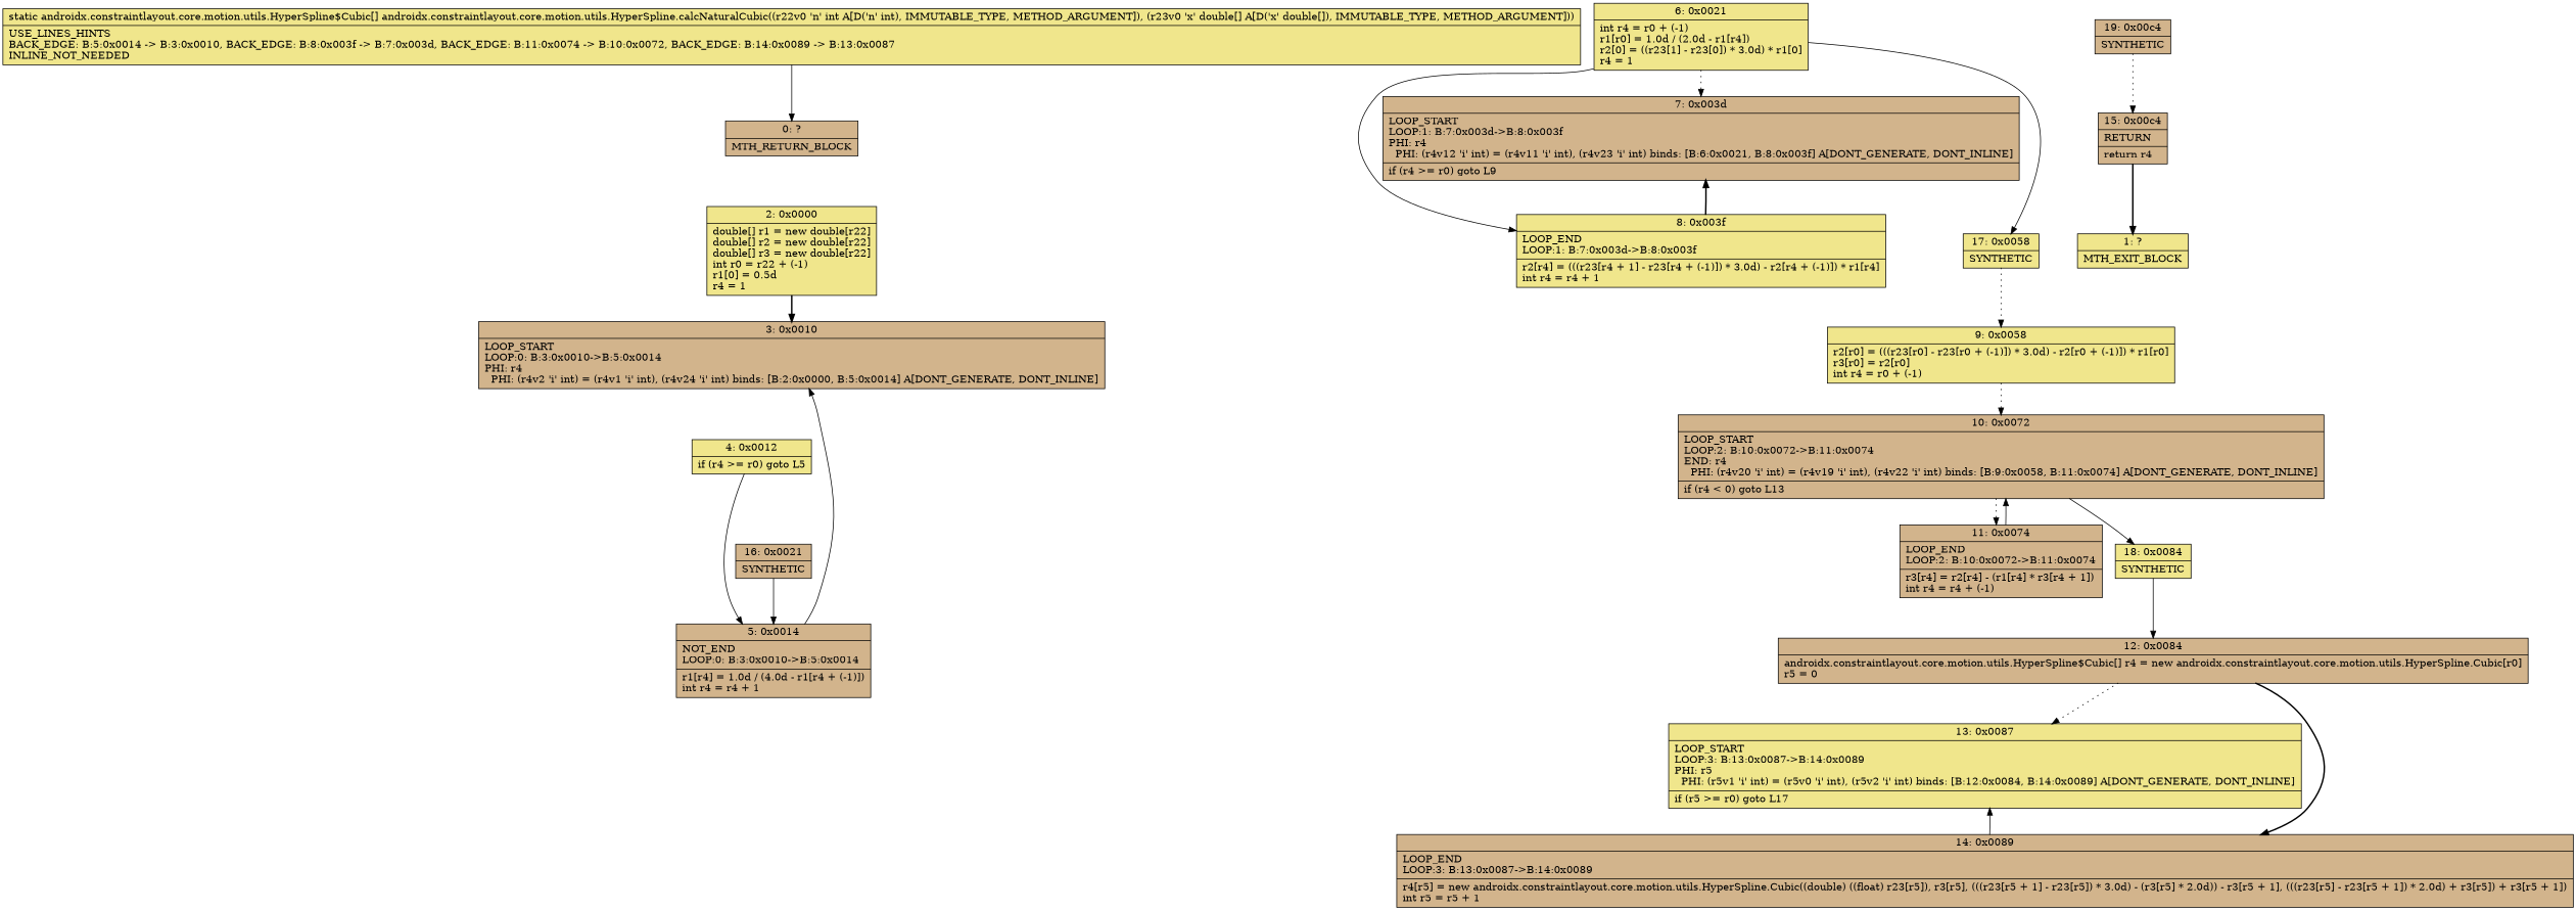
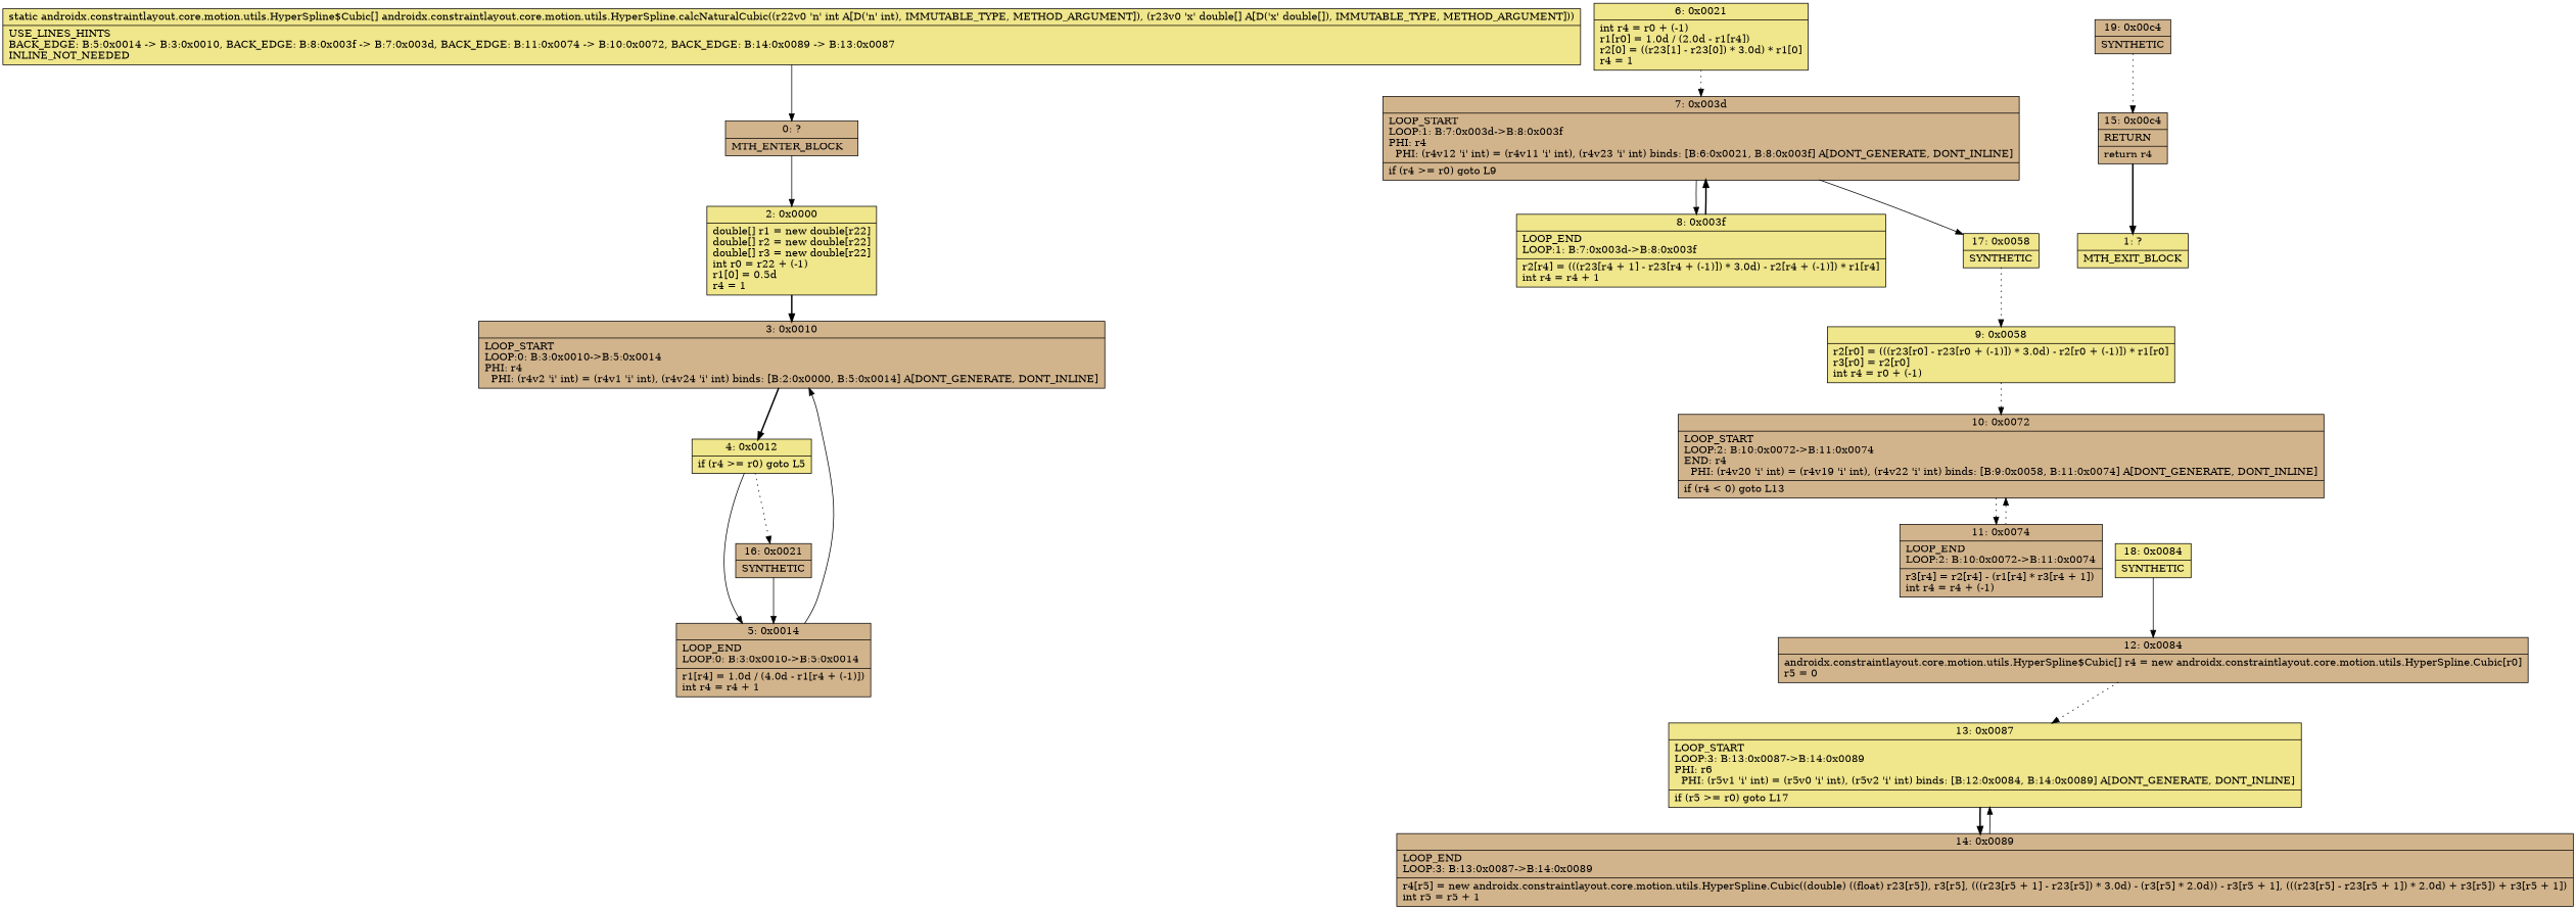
  digraph {
    node [fillcolor=tan shape=record style=filled]
    edge [style=solid]
-   n1 [label="{0\:\ ?|MTH_RETURN_BLOCK\l}"]
+   n1 [label="{0\:\ ?|MTH_ENTER_BLOCK\l}"]
    n2 [fillcolor=khaki label="{2\:\ 0x0000|double[] r1 = new double[r22]\ldouble[] r2 = new double[r22]\ldouble[] r3 = new double[r22]\lint r0 = r22 + (\-1)\lr1[0] = 0.5d\lr4 = 1\l}"]
    n3 [label="{3\:\ 0x0010|LOOP_START\lLOOP:0: B:3:0x0010\-\>B:5:0x0014\lPHI: r4 \l  PHI: (r4v2 'i' int) = (r4v1 'i' int), (r4v24 'i' int) binds: [B:2:0x0000, B:5:0x0014] A[DONT_GENERATE, DONT_INLINE]\l}"]
    n4 [fillcolor=khaki label="{4\:\ 0x0012|if (r4 \>= r0) goto L5\l}"]
-   n5 [label="{5\:\ 0x0014|NOT_END\lLOOP:0: B:3:0x0010\-\>B:5:0x0014\l|r1[r4] = 1.0d \/ (4.0d \- r1[r4 + (\-1)])\lint r4 = r4 + 1\l}"]
+   n5 [label="{5\:\ 0x0014|LOOP_END\lLOOP:0: B:3:0x0010\-\>B:5:0x0014\l|r1[r4] = 1.0d \/ (4.0d \- r1[r4 + (\-1)])\lint r4 = r4 + 1\l}"]
    n6 [label="{16\:\ 0x0021|SYNTHETIC\l}"]
    n7 [fillcolor=khaki label="{6\:\ 0x0021|int r4 = r0 + (\-1)\lr1[r0] = 1.0d \/ (2.0d \- r1[r4])\lr2[0] = ((r23[1] \- r23[0]) * 3.0d) * r1[0]\lr4 = 1\l}"]
    n8 [label="{7\:\ 0x003d|LOOP_START\lLOOP:1: B:7:0x003d\-\>B:8:0x003f\lPHI: r4 \l  PHI: (r4v12 'i' int) = (r4v11 'i' int), (r4v23 'i' int) binds: [B:6:0x0021, B:8:0x003f] A[DONT_GENERATE, DONT_INLINE]\l|if (r4 \>= r0) goto L9\l}"]
    n9 [fillcolor=khaki label="{8\:\ 0x003f|LOOP_END\lLOOP:1: B:7:0x003d\-\>B:8:0x003f\l|r2[r4] = (((r23[r4 + 1] \- r23[r4 + (\-1)]) * 3.0d) \- r2[r4 + (\-1)]) * r1[r4]\lint r4 = r4 + 1\l}"]
    n10 [fillcolor=khaki label="{17\:\ 0x0058|SYNTHETIC\l}"]
    n11 [fillcolor=khaki label="{9\:\ 0x0058|r2[r0] = (((r23[r0] \- r23[r0 + (\-1)]) * 3.0d) \- r2[r0 + (\-1)]) * r1[r0]\lr3[r0] = r2[r0]\lint r4 = r0 + (\-1)\l}"]
    n12 [label="{10\:\ 0x0072|LOOP_START\lLOOP:2: B:10:0x0072\-\>B:11:0x0074\lEND: r4 \l  PHI: (r4v20 'i' int) = (r4v19 'i' int), (r4v22 'i' int) binds: [B:9:0x0058, B:11:0x0074] A[DONT_GENERATE, DONT_INLINE]\l|if (r4 \< 0) goto L13\l}"]
    n13 [label="{11\:\ 0x0074|LOOP_END\lLOOP:2: B:10:0x0072\-\>B:11:0x0074\l|r3[r4] = r2[r4] \- (r1[r4] * r3[r4 + 1])\lint r4 = r4 + (\-1)\l}"]
    n14 [fillcolor=khaki label="{18\:\ 0x0084|SYNTHETIC\l}"]
    n15 [label="{12\:\ 0x0084|androidx.constraintlayout.core.motion.utils.HyperSpline$Cubic[] r4 = new androidx.constraintlayout.core.motion.utils.HyperSpline.Cubic[r0]\lr5 = 0\l}"]
-   n16 [fillcolor=khaki label="{13\:\ 0x0087|LOOP_START\lLOOP:3: B:13:0x0087\-\>B:14:0x0089\lPHI: r5 \l  PHI: (r5v1 'i' int) = (r5v0 'i' int), (r5v2 'i' int) binds: [B:12:0x0084, B:14:0x0089] A[DONT_GENERATE, DONT_INLINE]\l|if (r5 \>= r0) goto L17\l}"]
+   n16 [fillcolor=khaki label="{13\:\ 0x0087|LOOP_START\lLOOP:3: B:13:0x0087\-\>B:14:0x0089\lPHI: r6 \l  PHI: (r5v1 'i' int) = (r5v0 'i' int), (r5v2 'i' int) binds: [B:12:0x0084, B:14:0x0089] A[DONT_GENERATE, DONT_INLINE]\l|if (r5 \>= r0) goto L17\l}"]
    n17 [label="{14\:\ 0x0089|LOOP_END\lLOOP:3: B:13:0x0087\-\>B:14:0x0089\l|r4[r5] = new androidx.constraintlayout.core.motion.utils.HyperSpline.Cubic((double) ((float) r23[r5]), r3[r5], (((r23[r5 + 1] \- r23[r5]) * 3.0d) \- (r3[r5] * 2.0d)) \- r3[r5 + 1], (((r23[r5] \- r23[r5 + 1]) * 2.0d) + r3[r5]) + r3[r5 + 1])\lint r5 = r5 + 1\l}"]
    n18 [label="{19\:\ 0x00c4|SYNTHETIC\l}"]
    n19 [label="{15\:\ 0x00c4|RETURN\l|return r4\l}"]
    n20 [fillcolor=khaki label="{1\:\ ?|MTH_EXIT_BLOCK\l}"]
    n21 [fillcolor=khaki label="{static androidx.constraintlayout.core.motion.utils.HyperSpline$Cubic[] androidx.constraintlayout.core.motion.utils.HyperSpline.calcNaturalCubic((r22v0 'n' int A[D('n' int), IMMUTABLE_TYPE, METHOD_ARGUMENT]), (r23v0 'x' double[] A[D('x' double[]), IMMUTABLE_TYPE, METHOD_ARGUMENT]))  | USE_LINES_HINTS\lBACK_EDGE: B:5:0x0014 \-\> B:3:0x0010, BACK_EDGE: B:8:0x003f \-\> B:7:0x003d, BACK_EDGE: B:11:0x0074 \-\> B:10:0x0072, BACK_EDGE: B:14:0x0089 \-\> B:13:0x0087\lINLINE_NOT_NEEDED\l}"]
+   n1 -> n2
    n2 -> n3 [style=bold]
+   n3 -> n4 [style=bold]
    n4 -> n5
+   n4 -> n6 [style=dotted]
    n5 -> n3
    n6 -> n5
    n7 -> n8 [style=dotted]
-   n7 -> n9
-   n7 -> n10
+   n8 -> n9
+   n8 -> n10
    n9 -> n8 [style=bold]
    n10 -> n11 [style=dotted]
    n11 -> n12 [style=dotted]
    n12 -> n13 [style=dotted]
-   n12 -> n14
-   n13 -> n12
+   n13 -> n12 [style=dotted]
    n14 -> n15
    n15 -> n16 [style=dotted]
-   n15 -> n17 [style=bold]
+   n16 -> n17 [style=bold]
    n17 -> n16
    n18 -> n19 [style=dotted]
    n19 -> n20 [style=bold]
    n21 -> n1
  }
